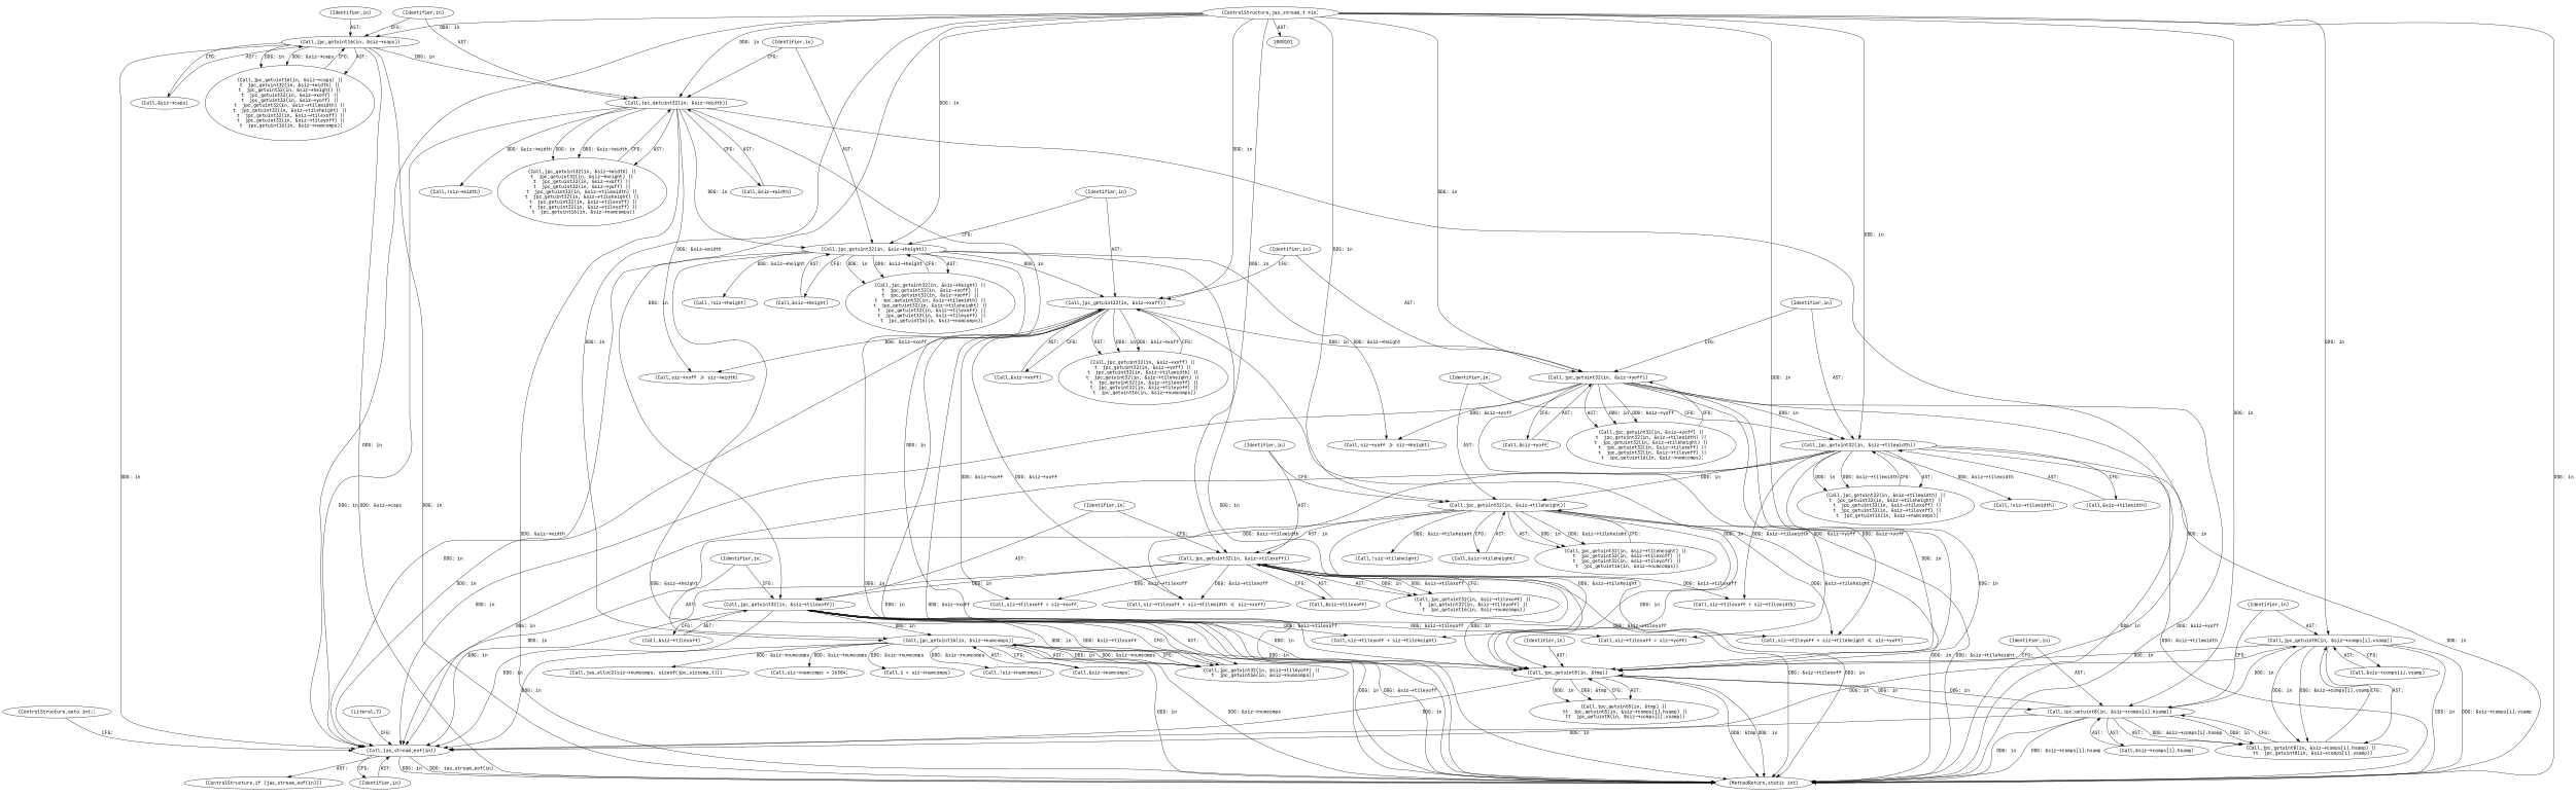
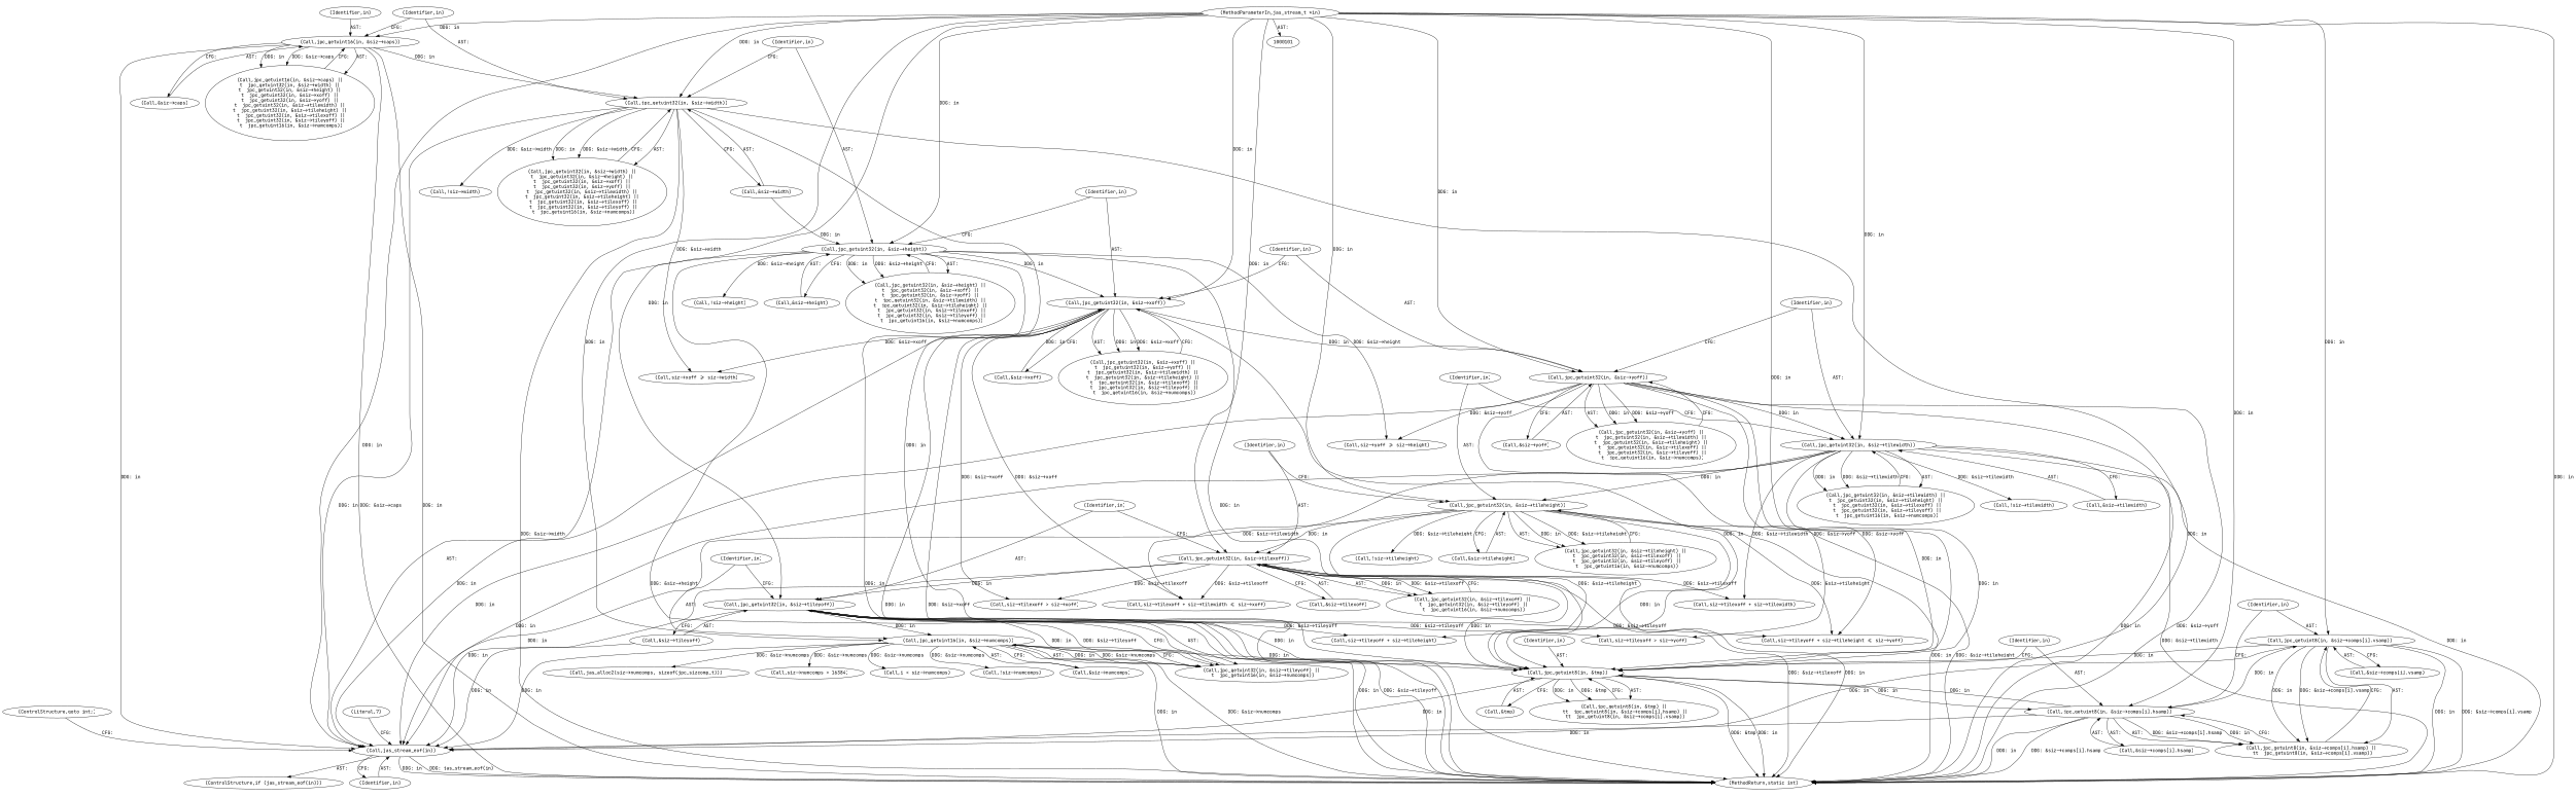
  digraph {
    fontname="JetBrains Mono"
    node [fontname="JetBrains Mono"]
    edge [fontname="JetBrains Mono"]
    n1 [label="(Call,jas_stream_eof(in))"]
    n2 [label="(Identifier,in)"]
    n3 [label="(ControlStructure,if (jas_stream_eof(in)))"]
    n4 [label="(MethodReturn,static int)"]
    n5 [label="(Call,jpc_getuint8(in, &siz->comps[i].vsamp))"]
    n6 [label="(Call,jpc_getuint8(in, &tmp))"]
    n7 [label="(Call,jpc_getuint8(in, &siz->comps[i].hsamp) ||\n \t\t  jpc_getuint8(in, &siz->comps[i].vsamp))"]
    n8 [label="(Call,&siz->comps[i].vsamp)"]
    n9 [label="(Call,jpc_getuint8(in, &siz->comps[i].hsamp))"]
+   n10 [label="(Call,&tmp)"]
    n11 [label="(Call,jpc_getuint8(in, &tmp) ||\n \t\t  jpc_getuint8(in, &siz->comps[i].hsamp) ||\n \t\t  jpc_getuint8(in, &siz->comps[i].vsamp))"]
    n12 [label="(Call,&siz->comps[i].hsamp)"]
    n13 [label="(Call,jpc_getuint32(in, &siz->height))"]
    n14 [label="(Call,jpc_getuint32(in, &siz->xoff))"]
    n15 [label="(Call,jpc_getuint32(in, &siz->height) ||\n\t  jpc_getuint32(in, &siz->xoff) ||\n\t  jpc_getuint32(in, &siz->yoff) ||\n\t  jpc_getuint32(in, &siz->tilewidth) ||\n\t  jpc_getuint32(in, &siz->tileheight) ||\n \t  jpc_getuint32(in, &siz->tilexoff) ||\n \t  jpc_getuint32(in, &siz->tileyoff) ||\n \t  jpc_getuint16(in, &siz->numcomps))"]
    n16 [label="(Call,!siz->height)"]
    n17 [label="(Call,&siz->height)"]
    n18 [label="(Call,siz->yoff >= siz->height)"]
    n19 [label="(Call,siz->xoff >= siz->width)"]
    n20 [label="(Call,jpc_getuint32(in, &siz->yoff))"]
    n21 [label="(Call,siz->tilexoff + siz->tilewidth <= siz->xoff)"]
    n22 [label="(Call,siz->tilexoff > siz->xoff)"]
    n23 [label="(Call,&siz->xoff)"]
    n24 [label="(Call,jpc_getuint32(in, &siz->xoff) ||\n\t  jpc_getuint32(in, &siz->yoff) ||\n\t  jpc_getuint32(in, &siz->tilewidth) ||\n\t  jpc_getuint32(in, &siz->tileheight) ||\n \t  jpc_getuint32(in, &siz->tilexoff) ||\n \t  jpc_getuint32(in, &siz->tileyoff) ||\n \t  jpc_getuint16(in, &siz->numcomps))"]
    n25 [label="(Call,jpc_getuint32(in, &siz->width))"]
    n26 [label="(Call,&siz->width)"]
    n27 [label="(Call,!siz->width)"]
    n28 [label="(Call,jpc_getuint32(in, &siz->width) ||\n\t  jpc_getuint32(in, &siz->height) ||\n\t  jpc_getuint32(in, &siz->xoff) ||\n\t  jpc_getuint32(in, &siz->yoff) ||\n\t  jpc_getuint32(in, &siz->tilewidth) ||\n\t  jpc_getuint32(in, &siz->tileheight) ||\n \t  jpc_getuint32(in, &siz->tilexoff) ||\n \t  jpc_getuint32(in, &siz->tileyoff) ||\n \t  jpc_getuint16(in, &siz->numcomps))"]
    n29 [label="(Call,jpc_getuint16(in, &siz->caps))"]
    n30 [label="(Call,&siz->caps)"]
    n31 [label="(Call,jpc_getuint16(in, &siz->caps) ||\n\t  jpc_getuint32(in, &siz->width) ||\n\t  jpc_getuint32(in, &siz->height) ||\n\t  jpc_getuint32(in, &siz->xoff) ||\n\t  jpc_getuint32(in, &siz->yoff) ||\n\t  jpc_getuint32(in, &siz->tilewidth) ||\n\t  jpc_getuint32(in, &siz->tileheight) ||\n \t  jpc_getuint32(in, &siz->tilexoff) ||\n \t  jpc_getuint32(in, &siz->tileyoff) ||\n \t  jpc_getuint16(in, &siz->numcomps))"]
-   n32 [label="(ControlStructure,jas_stream_t *in)"]
+   n32 [label="(MethodParameterIn,jas_stream_t *in)"]
    n33 [label="(Call,jpc_getuint16(in, &siz->numcomps))"]
    n34 [label="(Call,jpc_getuint32(in, &siz->tileyoff))"]
    n35 [label="(Call,jpc_getuint32(in, &siz->tilexoff))"]
    n36 [label="(Call,jpc_getuint32(in, &siz->tileheight))"]
    n37 [label="(Call,jpc_getuint32(in, &siz->tilewidth))"]
    1000101
    n39 [label="(Call,jas_alloc2(siz->numcomps, sizeof(jpc_sizcomp_t)))"]
    n40 [label="(Call,siz->numcomps > 16384)"]
    n41 [label="(Call,i < siz->numcomps)"]
    n42 [label="(Call,!siz->numcomps)"]
    n43 [label="(Call,jpc_getuint32(in, &siz->tileyoff) ||\n \t  jpc_getuint16(in, &siz->numcomps))"]
    n44 [label="(Call,&siz->numcomps)"]
    n45 [label="(Call,siz->tileyoff + siz->tileheight)"]
    n46 [label="(Call,&siz->tileyoff)"]
    n47 [label="(Call,siz->tileyoff > siz->yoff)"]
    n48 [label="(Call,siz->tileyoff + siz->tileheight <= siz->yoff)"]
    n49 [label="(Call,&siz->tilexoff)"]
    n50 [label="(Call,siz->tilexoff + siz->tilewidth)"]
    n51 [label="(Call,jpc_getuint32(in, &siz->tilexoff) ||\n \t  jpc_getuint32(in, &siz->tileyoff) ||\n \t  jpc_getuint16(in, &siz->numcomps))"]
    n52 [label="(Call,!siz->tileheight)"]
    n53 [label="(Call,&siz->tileheight)"]
    n54 [label="(Call,jpc_getuint32(in, &siz->tileheight) ||\n \t  jpc_getuint32(in, &siz->tilexoff) ||\n \t  jpc_getuint32(in, &siz->tileyoff) ||\n \t  jpc_getuint16(in, &siz->numcomps))"]
    n55 [label="(Call,&siz->tilewidth)"]
    n56 [label="(Call,jpc_getuint32(in, &siz->tilewidth) ||\n\t  jpc_getuint32(in, &siz->tileheight) ||\n \t  jpc_getuint32(in, &siz->tilexoff) ||\n \t  jpc_getuint32(in, &siz->tileyoff) ||\n \t  jpc_getuint16(in, &siz->numcomps))"]
    n57 [label="(Call,!siz->tilewidth)"]
    n58 [label="(Call,&siz->yoff)"]
    n59 [label="(Call,jpc_getuint32(in, &siz->yoff) ||\n\t  jpc_getuint32(in, &siz->tilewidth) ||\n\t  jpc_getuint32(in, &siz->tileheight) ||\n \t  jpc_getuint32(in, &siz->tilexoff) ||\n \t  jpc_getuint32(in, &siz->tileyoff) ||\n \t  jpc_getuint16(in, &siz->numcomps))"]
    n60 [label="(Literal,7)"]
    n61 [label="(Identifier,in)"]
    n62 [label="(Identifier,in)"]
    n63 [label="(ControlStructure,goto int;)"]
    n64 [label="(Identifier,in)"]
    n65 [label="(Identifier,in)"]
    n66 [label="(Identifier,in)"]
    n67 [label="(Identifier,in)"]
    n68 [label="(Identifier,in)"]
    n69 [label="(Identifier,in)"]
    n70 [label="(Identifier,in)"]
    n71 [label="(Identifier,in)"]
    n72 [label="(Identifier,in)"]
    n73 [label="(Identifier,in)"]
    n74 [label="(Identifier,in)"]
    n1 -> n2 [label="CFG: "]
    n1 -> n3 [label="AST: "]
    n1 -> n4 [label="DDG: in"]
    n1 -> n4 [label="DDG: jas_stream_eof(in)"]
    n2 -> n1 [label="AST: "]
    n5 -> n1 [label="DDG: in"]
    n5 -> n4 [label="DDG: in"]
    n5 -> n4 [label="DDG: &siz->comps[i].vsamp"]
    n5 -> n6 [label="DDG: in"]
    n5 -> n7 [label="AST: "]
    n5 -> n7 [label="DDG: in"]
    n5 -> n7 [label="DDG: &siz->comps[i].vsamp"]
    n5 -> n8 [label="CFG: "]
    n6 -> n1 [label="DDG: in"]
    n6 -> n4 [label="DDG: &tmp"]
    n6 -> n4 [label="DDG: in"]
    n6 -> n9 [label="DDG: in"]
+   n6 -> n10 [label="CFG: "]
    n6 -> n11 [label="AST: "]
    n6 -> n11 [label="DDG: in"]
    n6 -> n11 [label="DDG: &tmp"]
    n7 -> n5 [label="CFG: "]
    n7 -> n9 [label="CFG: "]
    n8 -> n5 [label="AST: "]
    n9 -> n1 [label="DDG: in"]
    n9 -> n4 [label="DDG: &siz->comps[i].hsamp"]
    n9 -> n4 [label="DDG: in"]
    n9 -> n5 [label="DDG: in"]
    n9 -> n6 [label="DDG: in"]
    n9 -> n7 [label="AST: "]
    n9 -> n7 [label="DDG: in"]
    n9 -> n7 [label="DDG: &siz->comps[i].hsamp"]
    n9 -> n12 [label="AST: "]
+   n10 -> n6 [label="AST: "]
    n11 -> n6 [label="CFG: "]
    n12 -> n9 [label="AST: "]
-   n13 -> n1 [label="DDG: in"]
+   n13 -> n1 [label="AST: "]
    n13 -> n4 [label="DDG: in"]
    n13 -> n4 [label="DDG: &siz->height"]
    n13 -> n6 [label="DDG: in"]
    n13 -> n14 [label="DDG: in"]
    n13 -> n15 [label="AST: "]
    n13 -> n15 [label="DDG: in"]
    n13 -> n15 [label="DDG: &siz->height"]
    n13 -> n16 [label="DDG: &siz->height"]
    n13 -> n17 [label="CFG: "]
    n13 -> n18 [label="DDG: &siz->height"]
    n14 -> n1 [label="DDG: in"]
    n14 -> n4 [label="DDG: in"]
    n14 -> n4 [label="DDG: &siz->xoff"]
    n14 -> n6 [label="DDG: in"]
    n14 -> n19 [label="DDG: &siz->xoff"]
    n14 -> n20 [label="DDG: in"]
    n14 -> n21 [label="DDG: &siz->xoff"]
    n14 -> n22 [label="DDG: &siz->xoff"]
    n14 -> n23 [label="CFG: "]
    n14 -> n24 [label="AST: "]
    n14 -> n24 [label="DDG: in"]
    n14 -> n24 [label="DDG: &siz->xoff"]
    n15 -> n13 [label="CFG: "]
    n17 -> n13 [label="AST: "]
    n20 -> n1 [label="DDG: in"]
    n20 -> n4 [label="DDG: &siz->yoff"]
    n20 -> n4 [label="DDG: in"]
    n20 -> n6 [label="DDG: in"]
    n20 -> n18 [label="DDG: &siz->yoff"]
    n20 -> n37 [label="DDG: in"]
    n20 -> n47 [label="DDG: &siz->yoff"]
    n20 -> n48 [label="DDG: &siz->yoff"]
    n20 -> n58 [label="CFG: "]
    n20 -> n59 [label="AST: "]
    n20 -> n59 [label="DDG: in"]
    n20 -> n59 [label="DDG: &siz->yoff"]
-   n23 -> n14 [label="AST: "]
+   n23 -> n14 [label="DDG: in"]
    n24 -> n14 [label="CFG: "]
    n25 -> n1 [label="DDG: in"]
    n25 -> n4 [label="DDG: in"]
    n25 -> n4 [label="DDG: &siz->width"]
    n25 -> n6 [label="DDG: in"]
-   n25 -> n13 [label="DDG: in"]
+   n26 -> n13 [label="DDG: in"]
    n25 -> n19 [label="DDG: &siz->width"]
    n25 -> n26 [label="CFG: "]
    n25 -> n27 [label="DDG: &siz->width"]
    n25 -> n28 [label="AST: "]
    n25 -> n28 [label="DDG: in"]
    n25 -> n28 [label="DDG: &siz->width"]
    n26 -> n25 [label="AST: "]
    n28 -> n25 [label="CFG: "]
    n29 -> n1 [label="DDG: in"]
    n29 -> n4 [label="DDG: &siz->caps"]
    n29 -> n4 [label="DDG: in"]
    n29 -> n25 [label="DDG: in"]
    n29 -> n30 [label="CFG: "]
    n29 -> n31 [label="AST: "]
    n29 -> n31 [label="DDG: in"]
    n29 -> n31 [label="DDG: &siz->caps"]
    n30 -> n29 [label="AST: "]
    n31 -> n29 [label="CFG: "]
    n32 -> n1 [label="DDG: in"]
    n32 -> n4 [label="DDG: in"]
    n32 -> n5 [label="DDG: in"]
    n32 -> n6 [label="DDG: in"]
    n32 -> n9 [label="DDG: in"]
    n32 -> n13 [label="DDG: in"]
    n32 -> n14 [label="DDG: in"]
    n32 -> n20 [label="DDG: in"]
    n32 -> n25 [label="DDG: in"]
    n32 -> n29 [label="DDG: in"]
    n32 -> n33 [label="DDG: in"]
    n32 -> n34 [label="DDG: in"]
    n32 -> n35 [label="DDG: in"]
    n32 -> n36 [label="DDG: in"]
    n32 -> n37 [label="DDG: in"]
    n32 -> 1000101 [label="AST: "]
    n33 -> n1 [label="DDG: in"]
    n33 -> n4 [label="DDG: in"]
    n33 -> n4 [label="DDG: &siz->numcomps"]
    n33 -> n6 [label="DDG: in"]
    n33 -> n39 [label="DDG: &siz->numcomps"]
    n33 -> n40 [label="DDG: &siz->numcomps"]
    n33 -> n41 [label="DDG: &siz->numcomps"]
    n33 -> n42 [label="DDG: &siz->numcomps"]
    n33 -> n43 [label="AST: "]
    n33 -> n43 [label="DDG: in"]
    n33 -> n43 [label="DDG: &siz->numcomps"]
    n33 -> n44 [label="CFG: "]
-   n34 -> n1 [label="DDG: in"]
+   n46 -> n1 [label="DDG: in"]
    n34 -> n4 [label="DDG: &siz->tileyoff"]
    n34 -> n4 [label="DDG: in"]
    n34 -> n6 [label="DDG: in"]
    n34 -> n33 [label="DDG: in"]
    n34 -> n43 [label="AST: "]
    n34 -> n43 [label="DDG: in"]
    n34 -> n43 [label="DDG: &siz->tileyoff"]
    n34 -> n45 [label="DDG: &siz->tileyoff"]
    n34 -> n46 [label="CFG: "]
    n34 -> n47 [label="DDG: &siz->tileyoff"]
    n34 -> n48 [label="DDG: &siz->tileyoff"]
    n35 -> n1 [label="DDG: in"]
    n35 -> n4 [label="DDG: &siz->tilexoff"]
    n35 -> n4 [label="DDG: in"]
    n35 -> n6 [label="DDG: in"]
    n35 -> n21 [label="DDG: &siz->tilexoff"]
    n35 -> n22 [label="DDG: &siz->tilexoff"]
    n35 -> n34 [label="DDG: in"]
    n35 -> n49 [label="CFG: "]
    n35 -> n50 [label="DDG: &siz->tilexoff"]
    n35 -> n51 [label="AST: "]
    n35 -> n51 [label="DDG: in"]
    n35 -> n51 [label="DDG: &siz->tilexoff"]
    n36 -> n1 [label="DDG: in"]
    n36 -> n4 [label="DDG: &siz->tileheight"]
    n36 -> n4 [label="DDG: in"]
    n36 -> n6 [label="DDG: in"]
-   n36 -> n35 [label="AST: in"]
+   n36 -> n35 [label="DDG: in"]
    n36 -> n45 [label="DDG: &siz->tileheight"]
    n36 -> n48 [label="DDG: &siz->tileheight"]
    n36 -> n52 [label="DDG: &siz->tileheight"]
    n36 -> n53 [label="CFG: "]
    n36 -> n54 [label="AST: "]
    n36 -> n54 [label="DDG: in"]
    n36 -> n54 [label="DDG: &siz->tileheight"]
    n37 -> n1 [label="DDG: in"]
    n37 -> n4 [label="DDG: &siz->tilewidth"]
    n37 -> n4 [label="DDG: in"]
    n37 -> n6 [label="DDG: in"]
    n37 -> n21 [label="DDG: &siz->tilewidth"]
    n37 -> n36 [label="DDG: in"]
    n37 -> n50 [label="DDG: &siz->tilewidth"]
    n37 -> n55 [label="CFG: "]
    n37 -> n56 [label="AST: "]
    n37 -> n56 [label="DDG: in"]
    n37 -> n56 [label="DDG: &siz->tilewidth"]
    n37 -> n57 [label="DDG: &siz->tilewidth"]
    n43 -> n33 [label="CFG: "]
    n43 -> n34 [label="CFG: "]
    n44 -> n33 [label="AST: "]
    n46 -> n34 [label="AST: "]
    n49 -> n35 [label="AST: "]
    n51 -> n35 [label="CFG: "]
    n53 -> n36 [label="AST: "]
    n54 -> n36 [label="CFG: "]
    n55 -> n37 [label="AST: "]
    n56 -> n37 [label="CFG: "]
    n58 -> n20 [label="AST: "]
    n59 -> n20 [label="CFG: "]
    n60 -> n1 [label="CFG: "]
    n61 -> n33 [label="AST: "]
    n61 -> n34 [label="CFG: "]
    n62 -> n36 [label="AST: "]
    n62 -> n37 [label="CFG: "]
    n63 -> n1 [label="CFG: "]
    n64 -> n6 [label="CFG: "]
    n64 -> n9 [label="AST: "]
    n65 -> n34 [label="AST: "]
    n65 -> n35 [label="CFG: "]
    n66 -> n13 [label="AST: "]
    n66 -> n25 [label="CFG: "]
    n67 -> n6 [label="AST: "]
    n68 -> n25 [label="AST: "]
    n68 -> n29 [label="CFG: "]
    n69 -> n29 [label="AST: "]
    n70 -> n20 [label="CFG: "]
    n70 -> n37 [label="AST: "]
    n71 -> n14 [label="CFG: "]
    n71 -> n20 [label="AST: "]
    n72 -> n35 [label="AST: "]
    n72 -> n36 [label="CFG: "]
    n73 -> n5 [label="AST: "]
    n73 -> n9 [label="CFG: "]
    n74 -> n13 [label="CFG: "]
    n74 -> n14 [label="AST: "]
  }
